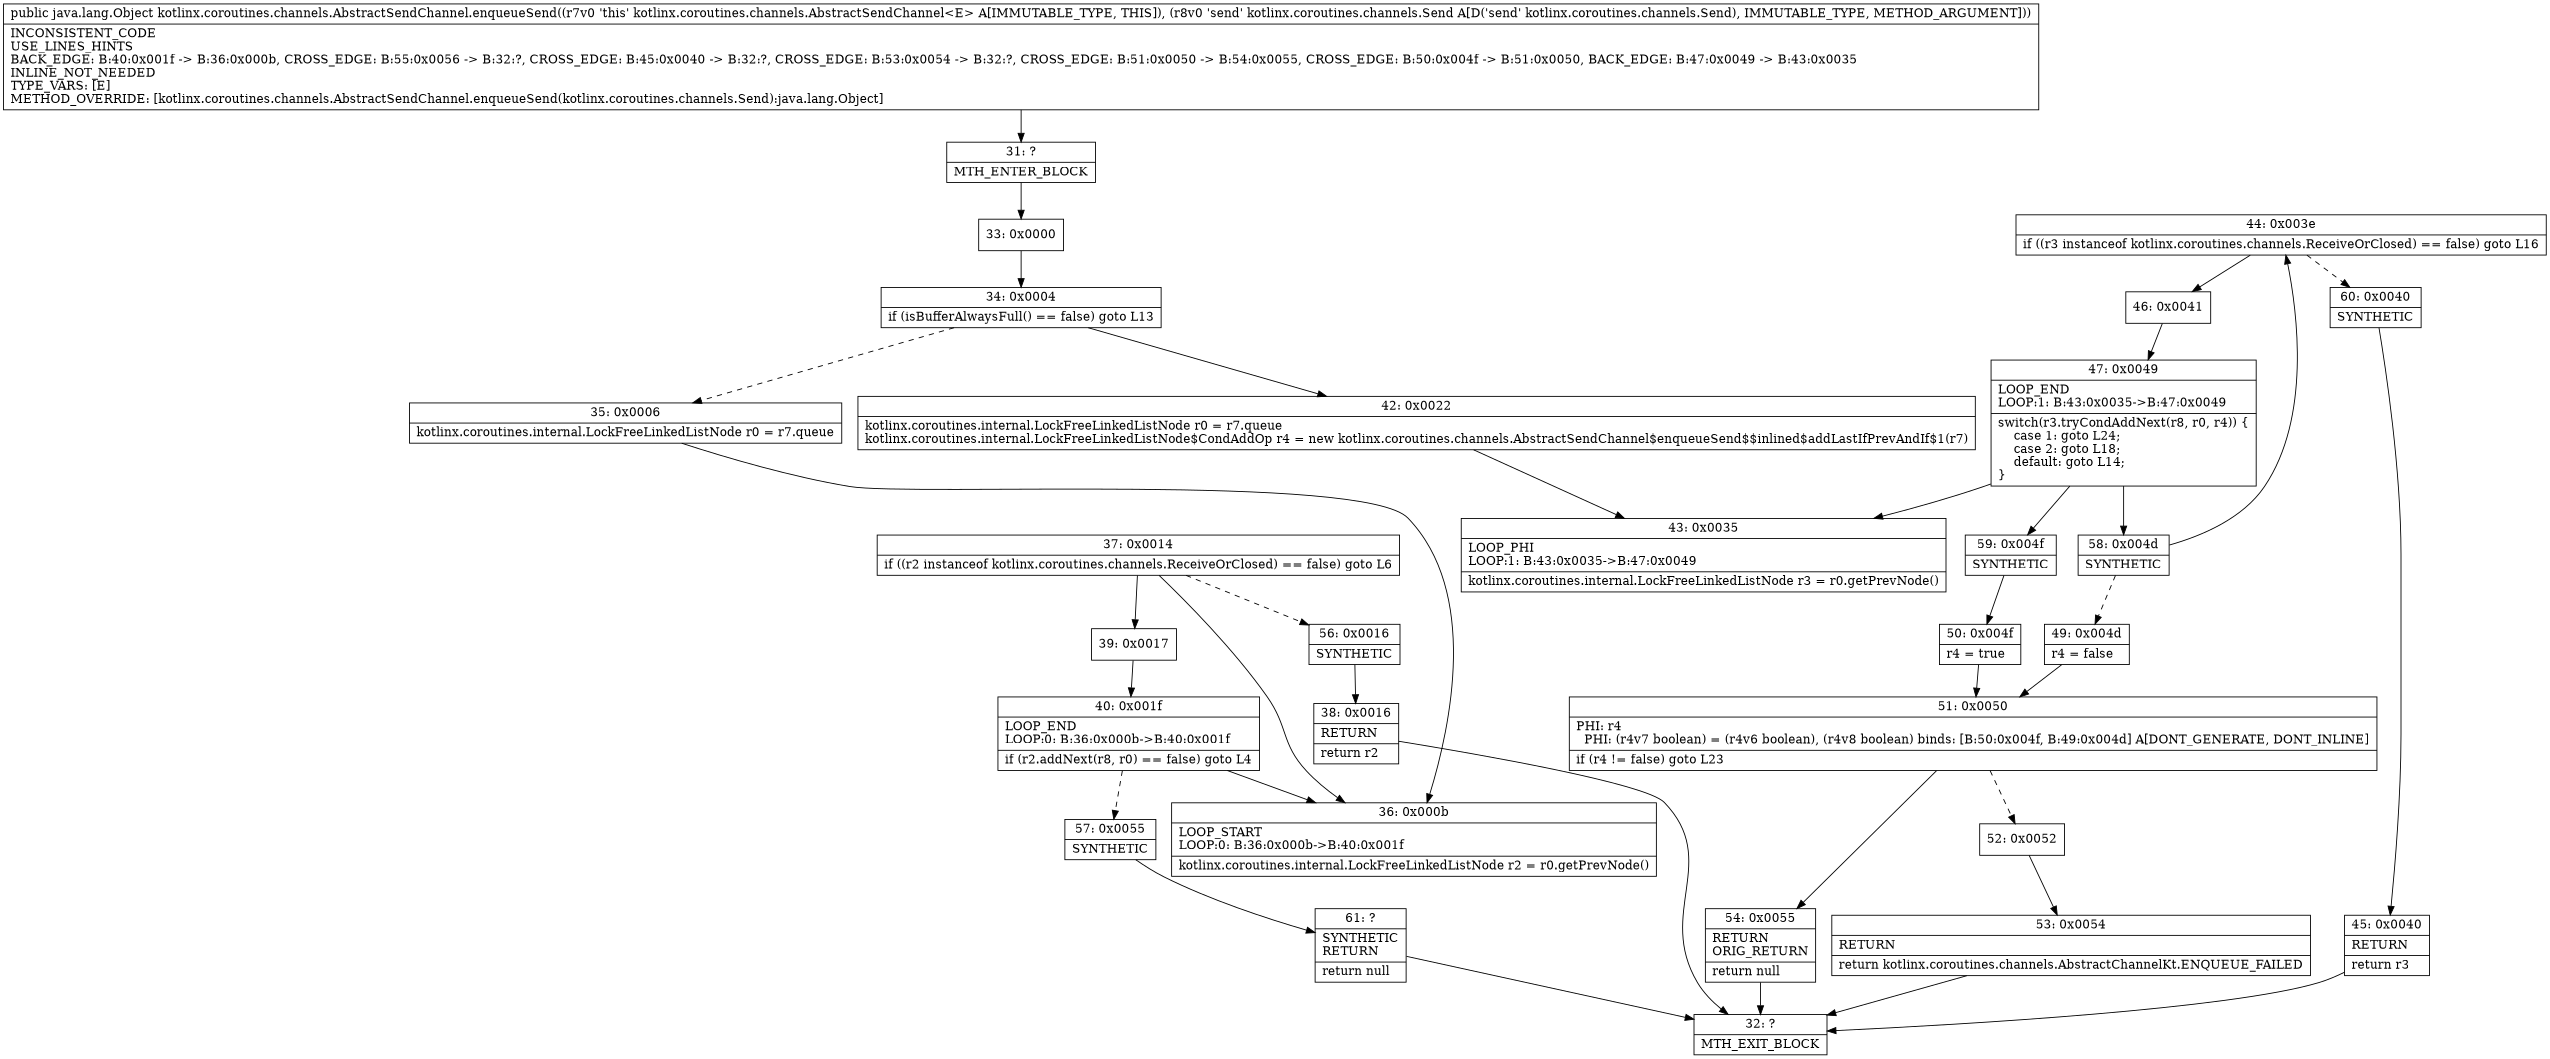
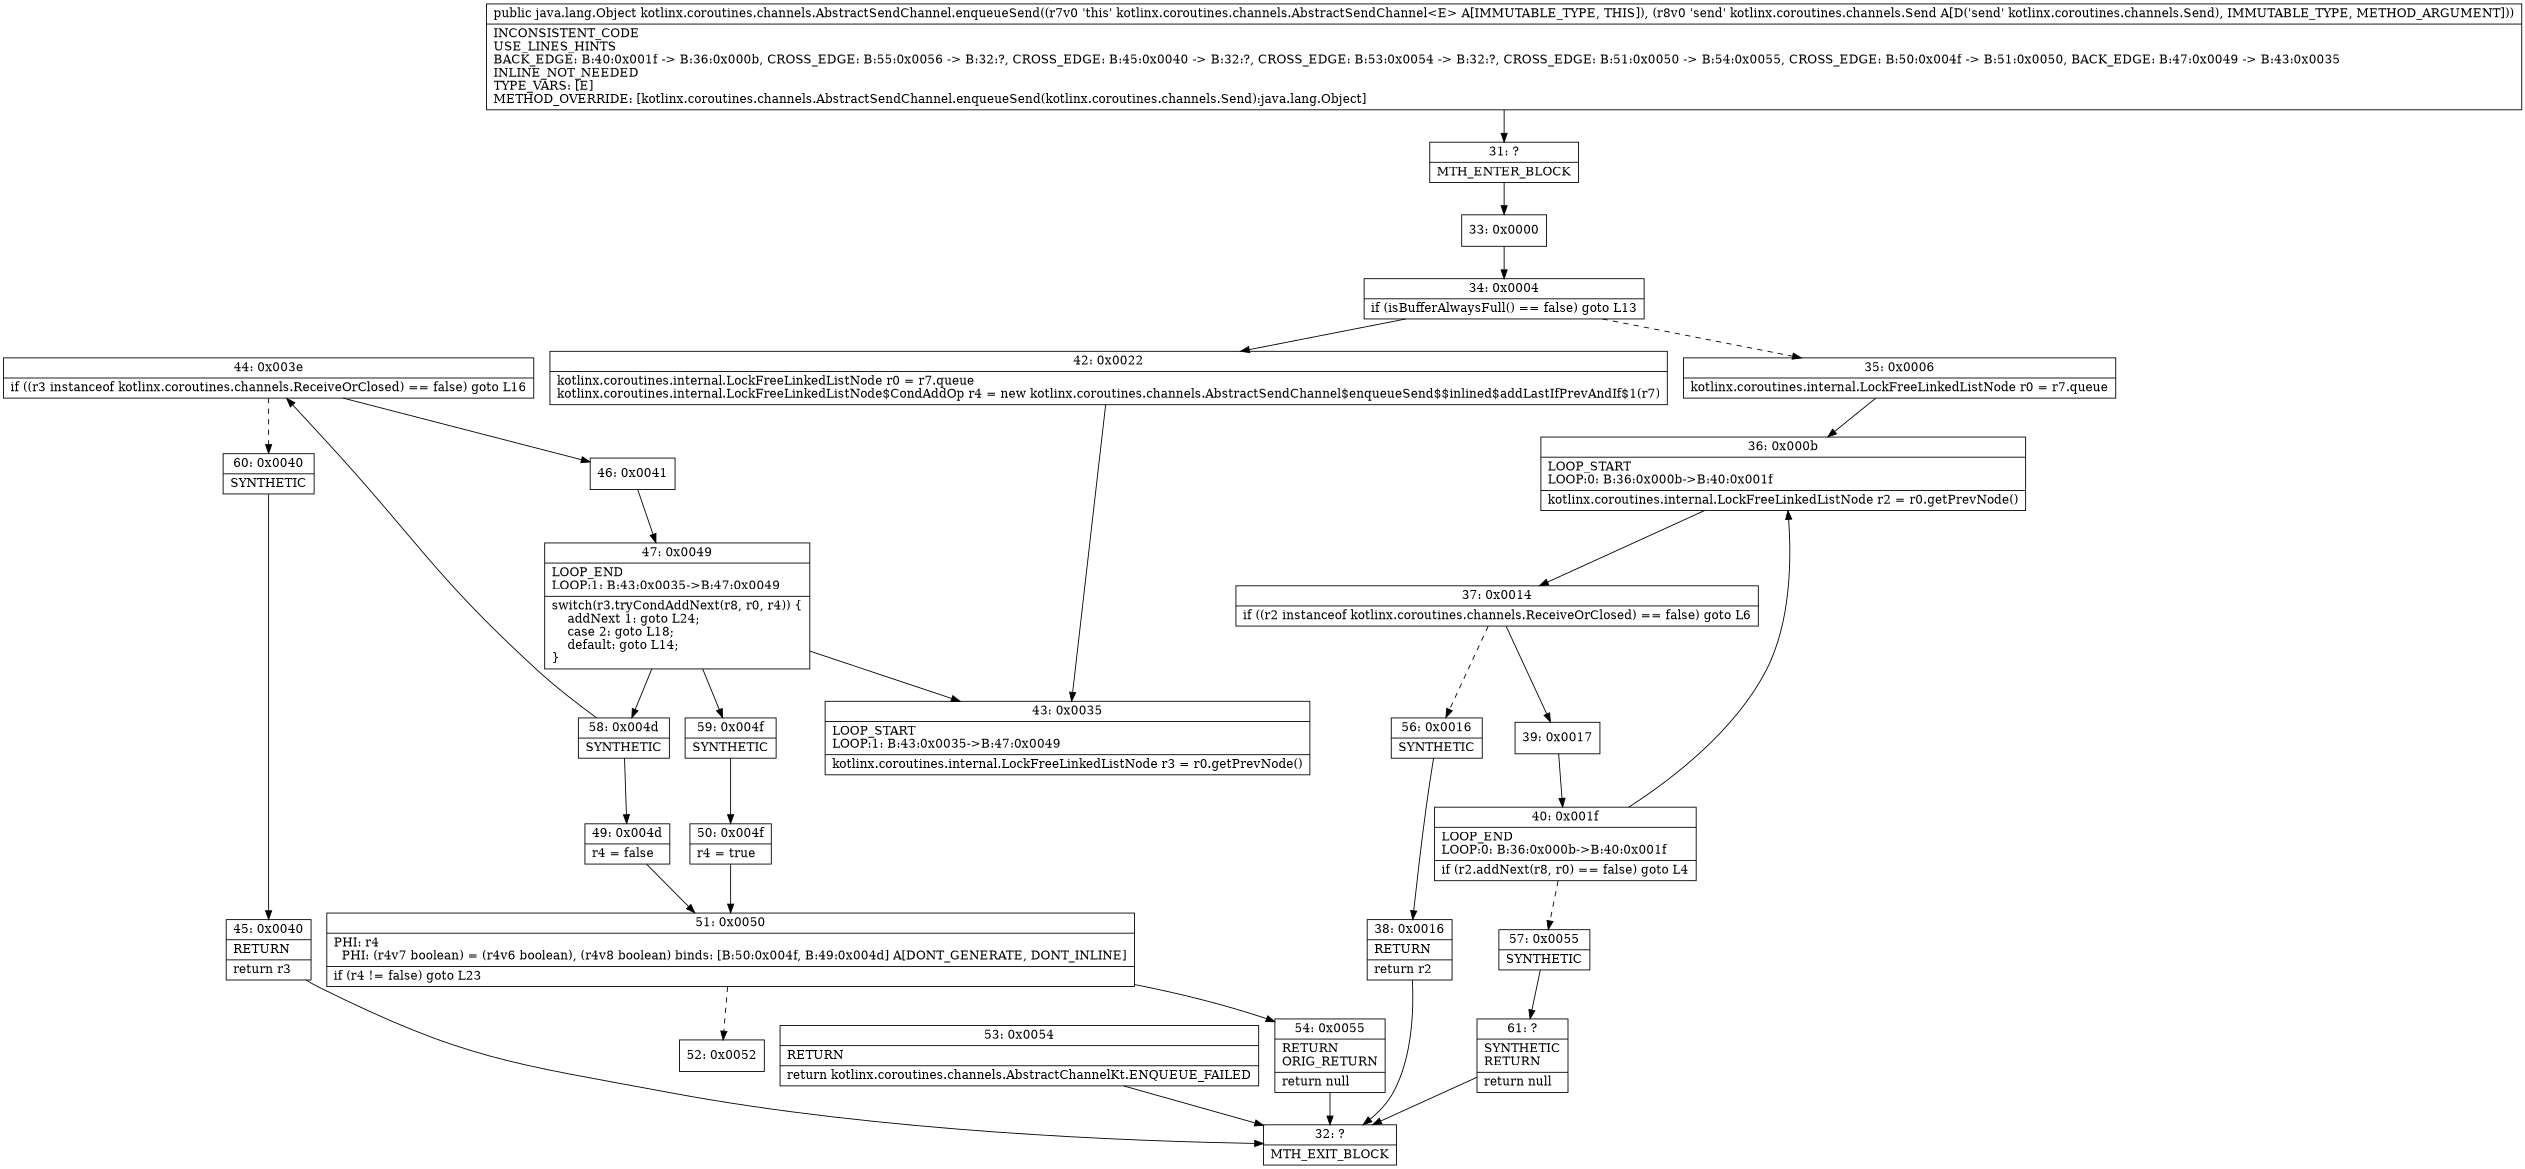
  digraph {
    node [shape=record]
    n1 [label="{31\:\ ?|MTH_ENTER_BLOCK\l}"]
    n2 [label="{33\:\ 0x0000}"]
    n3 [label="{34\:\ 0x0004|if (isBufferAlwaysFull() == false) goto L13\l}"]
    n4 [label="{35\:\ 0x0006|kotlinx.coroutines.internal.LockFreeLinkedListNode r0 = r7.queue\l}"]
    n5 [label="{42\:\ 0x0022|kotlinx.coroutines.internal.LockFreeLinkedListNode r0 = r7.queue\lkotlinx.coroutines.internal.LockFreeLinkedListNode$CondAddOp r4 = new kotlinx.coroutines.channels.AbstractSendChannel$enqueueSend$$inlined$addLastIfPrevAndIf$1(r7)\l}"]
    n6 [label="{36\:\ 0x000b|LOOP_START\lLOOP:0: B:36:0x000b\-\>B:40:0x001f\l|kotlinx.coroutines.internal.LockFreeLinkedListNode r2 = r0.getPrevNode()\l}"]
-   n7 [label="{43\:\ 0x0035|LOOP_PHI\lLOOP:1: B:43:0x0035\-\>B:47:0x0049\l|kotlinx.coroutines.internal.LockFreeLinkedListNode r3 = r0.getPrevNode()\l}"]
+   n7 [label="{43\:\ 0x0035|LOOP_START\lLOOP:1: B:43:0x0035\-\>B:47:0x0049\l|kotlinx.coroutines.internal.LockFreeLinkedListNode r3 = r0.getPrevNode()\l}"]
    n8 [label="{37\:\ 0x0014|if ((r2 instanceof kotlinx.coroutines.channels.ReceiveOrClosed) == false) goto L6\l}"]
    n9 [label="{39\:\ 0x0017}"]
    n10 [label="{56\:\ 0x0016|SYNTHETIC\l}"]
    n11 [label="{40\:\ 0x001f|LOOP_END\lLOOP:0: B:36:0x000b\-\>B:40:0x001f\l|if (r2.addNext(r8, r0) == false) goto L4\l}"]
    n12 [label="{38\:\ 0x0016|RETURN\l|return r2\l}"]
    n13 [label="{57\:\ 0x0055|SYNTHETIC\l}"]
    n14 [label="{61\:\ ?|SYNTHETIC\lRETURN\l|return null\l}"]
    n15 [label="{32\:\ ?|MTH_EXIT_BLOCK\l}"]
    n16 [label="{44\:\ 0x003e|if ((r3 instanceof kotlinx.coroutines.channels.ReceiveOrClosed) == false) goto L16\l}"]
    n17 [label="{46\:\ 0x0041}"]
    n18 [label="{60\:\ 0x0040|SYNTHETIC\l}"]
-   n19 [label="{47\:\ 0x0049|LOOP_END\lLOOP:1: B:43:0x0035\-\>B:47:0x0049\l|switch(r3.tryCondAddNext(r8, r0, r4)) \{\l    case 1: goto L24;\l    case 2: goto L18;\l    default: goto L14;\l\}\l}"]
+   n19 [label="{47\:\ 0x0049|LOOP_END\lLOOP:1: B:43:0x0035\-\>B:47:0x0049\l|switch(r3.tryCondAddNext(r8, r0, r4)) \{\l    addNext 1: goto L24;\l    case 2: goto L18;\l    default: goto L14;\l\}\l}"]
    n20 [label="{45\:\ 0x0040|RETURN\l|return r3\l}"]
    n21 [label="{58\:\ 0x004d|SYNTHETIC\l}"]
    n22 [label="{59\:\ 0x004f|SYNTHETIC\l}"]
    n23 [label="{49\:\ 0x004d|r4 = false\l}"]
    n24 [label="{50\:\ 0x004f|r4 = true\l}"]
    n25 [label="{51\:\ 0x0050|PHI: r4 \l  PHI: (r4v7 boolean) = (r4v6 boolean), (r4v8 boolean) binds: [B:50:0x004f, B:49:0x004d] A[DONT_GENERATE, DONT_INLINE]\l|if (r4 != false) goto L23\l}"]
    n26 [label="{52\:\ 0x0052}"]
    n27 [label="{54\:\ 0x0055|RETURN\lORIG_RETURN\l|return null\l}"]
    n28 [label="{53\:\ 0x0054|RETURN\l|return kotlinx.coroutines.channels.AbstractChannelKt.ENQUEUE_FAILED\l}"]
    n29 [label="{public java.lang.Object kotlinx.coroutines.channels.AbstractSendChannel.enqueueSend((r7v0 'this' kotlinx.coroutines.channels.AbstractSendChannel\<E\> A[IMMUTABLE_TYPE, THIS]), (r8v0 'send' kotlinx.coroutines.channels.Send A[D('send' kotlinx.coroutines.channels.Send), IMMUTABLE_TYPE, METHOD_ARGUMENT]))  | INCONSISTENT_CODE\lUSE_LINES_HINTS\lBACK_EDGE: B:40:0x001f \-\> B:36:0x000b, CROSS_EDGE: B:55:0x0056 \-\> B:32:?, CROSS_EDGE: B:45:0x0040 \-\> B:32:?, CROSS_EDGE: B:53:0x0054 \-\> B:32:?, CROSS_EDGE: B:51:0x0050 \-\> B:54:0x0055, CROSS_EDGE: B:50:0x004f \-\> B:51:0x0050, BACK_EDGE: B:47:0x0049 \-\> B:43:0x0035\lINLINE_NOT_NEEDED\lTYPE_VARS: [E]\lMETHOD_OVERRIDE: [kotlinx.coroutines.channels.AbstractSendChannel.enqueueSend(kotlinx.coroutines.channels.Send):java.lang.Object]\l}"]
    n1 -> n2
    n2 -> n3
    n3 -> n4 [style=dashed]
    n3 -> n5
    n4 -> n6
    n5 -> n7
-   n8 -> n6
+   n6 -> n8
    n8 -> n9
    n8 -> n10 [style=dashed]
    n9 -> n11
    n10 -> n12
    n11 -> n6
    n11 -> n13 [style=dashed]
    n12 -> n15
    n13 -> n14
    n14 -> n15
    n16 -> n17
    n16 -> n18 [style=dashed]
    n17 -> n19
    n18 -> n20
    n19 -> n7
    n19 -> n21
    n19 -> n22
    n20 -> n15
    n21 -> n16
-   n21 -> n23 [style=dashed]
+   n21 -> n23
    n22 -> n24
    n23 -> n25
    n24 -> n25
    n25 -> n26 [style=dashed]
    n25 -> n27
-   n26 -> n28
    n27 -> n15
    n28 -> n15
    n29 -> n1
  }
